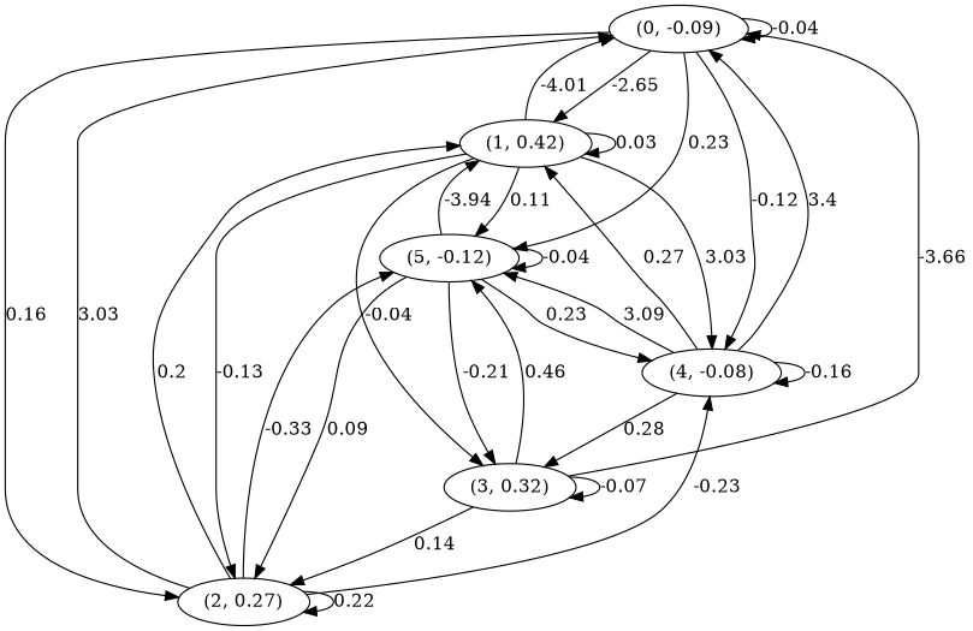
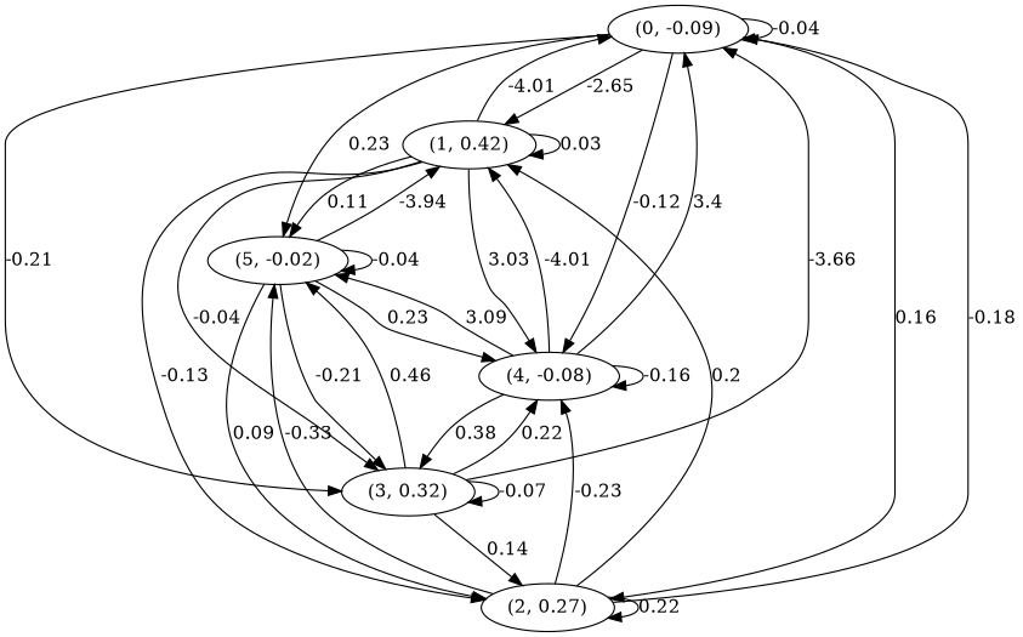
  digraph {
    n1 [label="(0, -0.09)"]
    n2 [label="(1, 0.42)"]
    n3 [label="(2, 0.27)"]
    n4 [label="(3, 0.32)"]
    n5 [label="(4, -0.08)"]
-   n6 [label="(5, -0.12)"]
+   n6 [label="(5, -0.02)"]
    n1 -> n1 [label=-0.04]
    n1 -> n2 [label=-2.65]
    n1 -> n3 [label=0.16]
+   n1 -> n4 [label=-0.21]
    n1 -> n5 [label=-0.12]
    n1 -> n6 [label=0.23]
    n2 -> n1 [label=-4.01]
    n2 -> n2 [label=0.03]
    n2 -> n3 [label=-0.13]
    n2 -> n4 [label=-0.04]
    n2 -> n5 [label=3.03]
    n2 -> n6 [label=0.11]
-   n3 -> n1 [label=3.03]
+   n3 -> n1 [label=-0.18]
    n3 -> n2 [label=0.2]
    n3 -> n3 [label=0.22]
    n3 -> n5 [label=-0.23]
    n3 -> n6 [label=-0.33]
    n4 -> n1 [label=-3.66]
    n4 -> n3 [label=0.14]
    n4 -> n4 [label=-0.07]
+   n4 -> n5 [label=0.22]
    n4 -> n6 [label=0.46]
    n5 -> n1 [label=3.4]
-   n5 -> n2 [label=0.27]
-   n5 -> n4 [label=0.28]
+   n5 -> n2 [label=-4.01]
+   n5 -> n4 [label=0.38]
    n5 -> n5 [label=-0.16]
    n5 -> n6 [label=3.09]
    n6 -> n2 [label=-3.94]
    n6 -> n3 [label=0.09]
    n6 -> n4 [label=-0.21]
    n6 -> n5 [label=0.23]
    n6 -> n6 [label=-0.04]
  }
